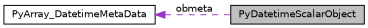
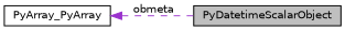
  digraph {
    rankdir=LR
    node [color=black fontname=Helvetica fontsize=10 shape=record style=filled]
    n1 [fillcolor=grey75 fontcolor=black height=0.2 label=PyDatetimeScalarObject width=0.4]
-   n2 [fillcolor=white height=0.2 label=PyArray_DatetimeMetaData width=0.4]
+   n2 [fillcolor=white height=0.2 label=PyArray_PyArray width=0.4]
    n2 -> n1 [color=darkorchid3 dir=back fontname=Helvetica fontsize=10 label=" obmeta" labelfontname=Helvetica labelfontsize=10 style=dashed]
  }
